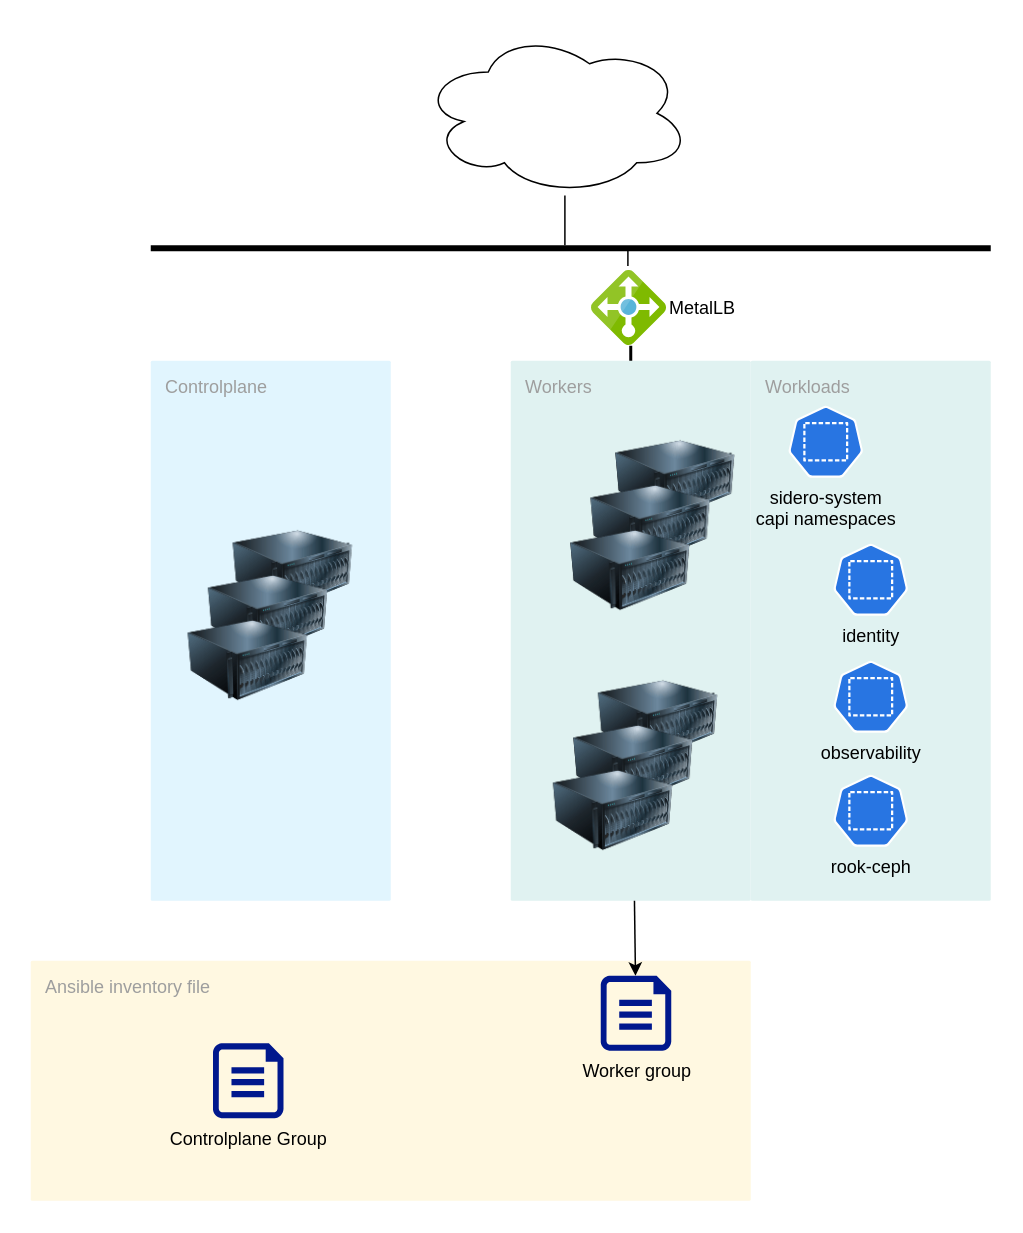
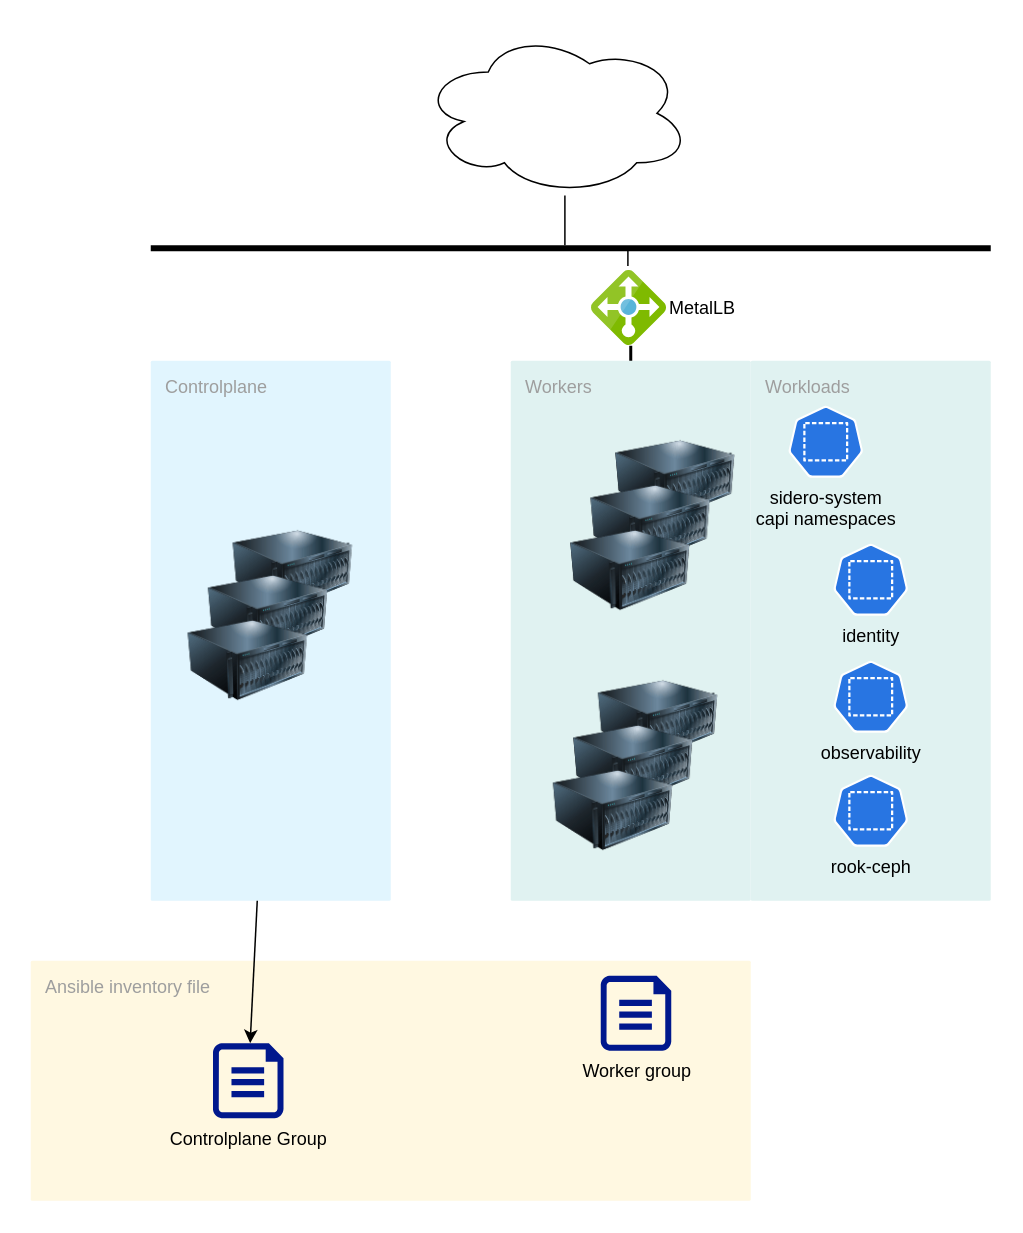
  <mxCell id="0" />
  <mxCell id="1" parent="0" />
  <mxCell id="2" value="Ansible inventory file" style="sketch=0;points=[[0,0,0],[0.25,0,0],[0.5,0,0],[0.75,0,0],[1,0,0],[1,0.25,0],[1,0.5,0],[1,0.75,0],[1,1,0],[0.75,1,0],[0.5,1,0],[0.25,1,0],[0,1,0],[0,0.75,0],[0,0.5,0],[0,0.25,0]];rounded=1;absoluteArcSize=1;arcSize=2;html=1;strokeColor=none;gradientColor=none;shadow=0;dashed=0;fontSize=12;fontColor=#9E9E9E;align=left;verticalAlign=top;spacing=10;spacingTop=-4;fillColor=#FFF8E1;" parent="1" vertex="1"><mxGeometry x="20" y="640" width="480" height="160" as="geometry" /></mxCell>
  <mxCell id="3" value="Controlplane" style="sketch=0;points=[[0,0,0],[0.25,0,0],[0.5,0,0],[0.75,0,0],[1,0,0],[1,0.25,0],[1,0.5,0],[1,0.75,0],[1,1,0],[0.75,1,0],[0.5,1,0],[0.25,1,0],[0,1,0],[0,0.75,0],[0,0.5,0],[0,0.25,0]];rounded=1;absoluteArcSize=1;arcSize=2;html=1;strokeColor=none;gradientColor=none;shadow=0;dashed=0;fontSize=12;fontColor=#9E9E9E;align=left;verticalAlign=top;spacing=10;spacingTop=-4;fillColor=#E1F5FE;" parent="1" vertex="1"><mxGeometry x="100" y="240" width="160" height="360" as="geometry" /></mxCell>
  <mxCell id="4" value="Workers" style="sketch=0;points=[[0,0,0],[0.25,0,0],[0.5,0,0],[0.75,0,0],[1,0,0],[1,0.25,0],[1,0.5,0],[1,0.75,0],[1,1,0],[0.75,1,0],[0.5,1,0],[0.25,1,0],[0,1,0],[0,0.75,0],[0,0.5,0],[0,0.25,0]];rounded=1;absoluteArcSize=1;arcSize=2;html=1;strokeColor=none;gradientColor=none;shadow=0;dashed=0;fontSize=12;fontColor=#9E9E9E;align=left;verticalAlign=top;spacing=10;spacingTop=-4;fillColor=#E0F2F1;" parent="1" vertex="1"><mxGeometry x="340" y="240" width="160" height="360" as="geometry" /></mxCell>
  <mxCell id="5" value="" style="image;html=1;image=img/lib/clip_art/computers/Server_128x128.png" parent="1" vertex="1"><mxGeometry x="155" y="340" width="80" height="80" as="geometry" /></mxCell>
  <mxCell id="6" value="Controlplane Group" style="sketch=0;aspect=fixed;pointerEvents=1;shadow=0;dashed=0;html=1;strokeColor=none;labelPosition=center;verticalLabelPosition=bottom;verticalAlign=top;align=center;fillColor=#00188D;shape=mxgraph.azure.file" parent="1" vertex="1"><mxGeometry x="141.5" y="695" width="47" height="50" as="geometry" /></mxCell>
  <mxCell id="7" value="Worker group" style="sketch=0;aspect=fixed;pointerEvents=1;shadow=0;dashed=0;html=1;strokeColor=none;labelPosition=center;verticalLabelPosition=bottom;verticalAlign=top;align=center;fillColor=#00188D;shape=mxgraph.azure.file" parent="1" vertex="1"><mxGeometry x="400" y="650" width="47" height="50" as="geometry" /></mxCell>
- <mxCell id="9" value="" style="endArrow=classic;html=1;" parent="1" source="4" target="7" edge="1"><mxGeometry width="50" height="50" relative="1" as="geometry"><mxPoint x="640" y="640" as="sourcePoint" /><mxPoint x="690" y="590" as="targetPoint" /></mxGeometry></mxCell>
+ <mxCell id="8" value="" style="endArrow=classic;html=1;" parent="1" source="3" target="6" edge="1"><mxGeometry width="50" height="50" relative="1" as="geometry"><mxPoint x="160" y="900" as="sourcePoint" /><mxPoint x="240" y="930" as="targetPoint" /></mxGeometry></mxCell>
  <mxCell id="10" value="" style="image;html=1;image=img/lib/clip_art/computers/Server_128x128.png" parent="1" vertex="1"><mxGeometry x="138.5" y="370" width="80" height="80" as="geometry" /></mxCell>
  <mxCell id="11" value="" style="image;html=1;image=img/lib/clip_art/computers/Server_128x128.png" parent="1" vertex="1"><mxGeometry x="125" y="400" width="80" height="80" as="geometry" /></mxCell>
  <mxCell id="12" value="" style="image;html=1;image=img/lib/clip_art/computers/Server_128x128.png" parent="1" vertex="1"><mxGeometry x="410" y="280" width="80" height="80" as="geometry" /></mxCell>
  <mxCell id="13" value="" style="image;html=1;image=img/lib/clip_art/computers/Server_128x128.png" parent="1" vertex="1"><mxGeometry x="393.5" y="310" width="80" height="80" as="geometry" /></mxCell>
  <mxCell id="14" value="" style="image;html=1;image=img/lib/clip_art/computers/Server_128x128.png" parent="1" vertex="1"><mxGeometry x="380" y="340" width="80" height="80" as="geometry" /></mxCell>
  <mxCell id="15" value="" style="image;html=1;image=img/lib/clip_art/computers/Server_128x128.png" parent="1" vertex="1"><mxGeometry x="398.5" y="440" width="80" height="80" as="geometry" /></mxCell>
  <mxCell id="16" value="" style="image;html=1;image=img/lib/clip_art/computers/Server_128x128.png" parent="1" vertex="1"><mxGeometry x="382" y="470" width="80" height="80" as="geometry" /></mxCell>
  <mxCell id="17" value="" style="image;html=1;image=img/lib/clip_art/computers/Server_128x128.png" parent="1" vertex="1"><mxGeometry x="368.5" y="500" width="80" height="80" as="geometry" /></mxCell>
  <mxCell id="18" value="Workloads" style="sketch=0;points=[[0,0,0],[0.25,0,0],[0.5,0,0],[0.75,0,0],[1,0,0],[1,0.25,0],[1,0.5,0],[1,0.75,0],[1,1,0],[0.75,1,0],[0.5,1,0],[0.25,1,0],[0,1,0],[0,0.75,0],[0,0.5,0],[0,0.25,0]];rounded=1;absoluteArcSize=1;arcSize=2;html=1;strokeColor=none;gradientColor=none;shadow=0;dashed=0;fontSize=12;fontColor=#9E9E9E;align=left;verticalAlign=top;spacing=10;spacingTop=-4;fillColor=#E0F2F1;" parent="1" vertex="1"><mxGeometry x="500" y="240" width="160" height="360" as="geometry" /></mxCell>
  <mxCell id="19" value="sidero-system&lt;br&gt;capi namespaces" style="sketch=0;html=1;dashed=0;whitespace=wrap;fillColor=#2875E2;strokeColor=#ffffff;points=[[0.005,0.63,0],[0.1,0.2,0],[0.9,0.2,0],[0.5,0,0],[0.995,0.63,0],[0.72,0.99,0],[0.5,1,0],[0.28,0.99,0]];verticalLabelPosition=bottom;align=center;verticalAlign=top;shape=mxgraph.kubernetes.icon;prIcon=ns" parent="1" vertex="1"><mxGeometry x="525" y="270" width="50" height="48" as="geometry" /></mxCell>
  <mxCell id="20" value="rook-ceph" style="sketch=0;html=1;dashed=0;whitespace=wrap;fillColor=#2875E2;strokeColor=#ffffff;points=[[0.005,0.63,0],[0.1,0.2,0],[0.9,0.2,0],[0.5,0,0],[0.995,0.63,0],[0.72,0.99,0],[0.5,1,0],[0.28,0.99,0]];verticalLabelPosition=bottom;align=center;verticalAlign=top;shape=mxgraph.kubernetes.icon;prIcon=ns" parent="1" vertex="1"><mxGeometry x="555" y="516" width="50" height="48" as="geometry" /></mxCell>
  <mxCell id="21" value="observability" style="sketch=0;html=1;dashed=0;whitespace=wrap;fillColor=#2875E2;strokeColor=#ffffff;points=[[0.005,0.63,0],[0.1,0.2,0],[0.9,0.2,0],[0.5,0,0],[0.995,0.63,0],[0.72,0.99,0],[0.5,1,0],[0.28,0.99,0]];verticalLabelPosition=bottom;align=center;verticalAlign=top;shape=mxgraph.kubernetes.icon;prIcon=ns" parent="1" vertex="1"><mxGeometry x="555" y="440" width="50" height="48" as="geometry" /></mxCell>
  <mxCell id="22" value="identity" style="sketch=0;html=1;dashed=0;whitespace=wrap;fillColor=#2875E2;strokeColor=#ffffff;points=[[0.005,0.63,0],[0.1,0.2,0],[0.9,0.2,0],[0.5,0,0],[0.995,0.63,0],[0.72,0.99,0],[0.5,1,0],[0.28,0.99,0]];verticalLabelPosition=bottom;align=center;verticalAlign=top;shape=mxgraph.kubernetes.icon;prIcon=ns" parent="1" vertex="1"><mxGeometry x="555" y="362" width="50" height="48" as="geometry" /></mxCell>
  <mxCell id="23" value="MetalLB&amp;nbsp;" style="sketch=0;aspect=fixed;html=1;points=[];align=left;image;fontSize=12;image=img/lib/mscae/Load_Balancer_feature.svg;labelPosition=right;verticalLabelPosition=middle;verticalAlign=middle;" parent="1" vertex="1"><mxGeometry x="394" y="180" width="50" height="50" as="geometry" /></mxCell>
  <mxCell id="24" value="" style="endArrow=none;html=1;strokeWidth=2;" parent="1" source="23" target="4" edge="1"><mxGeometry width="50" height="50" relative="1" as="geometry"><mxPoint x="370" y="220" as="sourcePoint" /><mxPoint x="420" y="170" as="targetPoint" /><Array as="points"><mxPoint x="420" y="230" /></Array></mxGeometry></mxCell>
  <mxCell id="25" value="" style="ellipse;shape=cloud;whiteSpace=wrap;html=1;" parent="1" vertex="1"><mxGeometry x="280" y="20" width="180" height="110" as="geometry" /></mxCell>
  <mxCell id="26" value="" style="line;strokeWidth=4;html=1;perimeter=backbonePerimeter;points=[];outlineConnect=0;" parent="1" vertex="1"><mxGeometry x="100" width="560" height="10" as="geometry" y="160" /></mxCell>
  <mxCell id="27" value="" style="endArrow=none;html=1;entryX=0.482;entryY=-0.062;entryDx=0;entryDy=0;entryPerimeter=0;" parent="1" source="26" target="23" edge="1"><mxGeometry width="50" height="50" relative="1" as="geometry"><mxPoint x="170" y="100" as="sourcePoint" /><mxPoint x="380" y="190" as="targetPoint" /></mxGeometry></mxCell>
  <mxCell id="28" value="" style="endArrow=none;html=1;" parent="1" source="26" target="25" edge="1"><mxGeometry width="50" height="50" relative="1" as="geometry"><mxPoint x="140" y="120" as="sourcePoint" /><mxPoint x="190" y="70" as="targetPoint" /></mxGeometry></mxCell>
